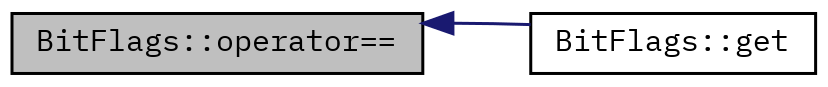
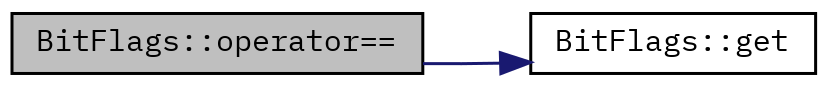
  digraph {
    rankdir=LR
    fontname="IBM Plex Mono"
    node [color=black fontname="IBM Plex Mono" fontsize=10 shape=record style=filled]
    n1 [fillcolor=grey75 fontcolor=black height=0.2 label="BitFlags::operator==" width=0.4]
    n2 [fillcolor=white height=0.2 label="BitFlags::get" width=0.4]
-   n2 -> n1 [color=midnightblue fontname="IBM Plex Mono" fontsize=10 labelfontname=Helvetica labelfontsize=10 style=solid]
+   n1 -> n2 [color=midnightblue fontname="IBM Plex Mono" fontsize=10 labelfontname=Helvetica labelfontsize=10 style=solid]
  }
